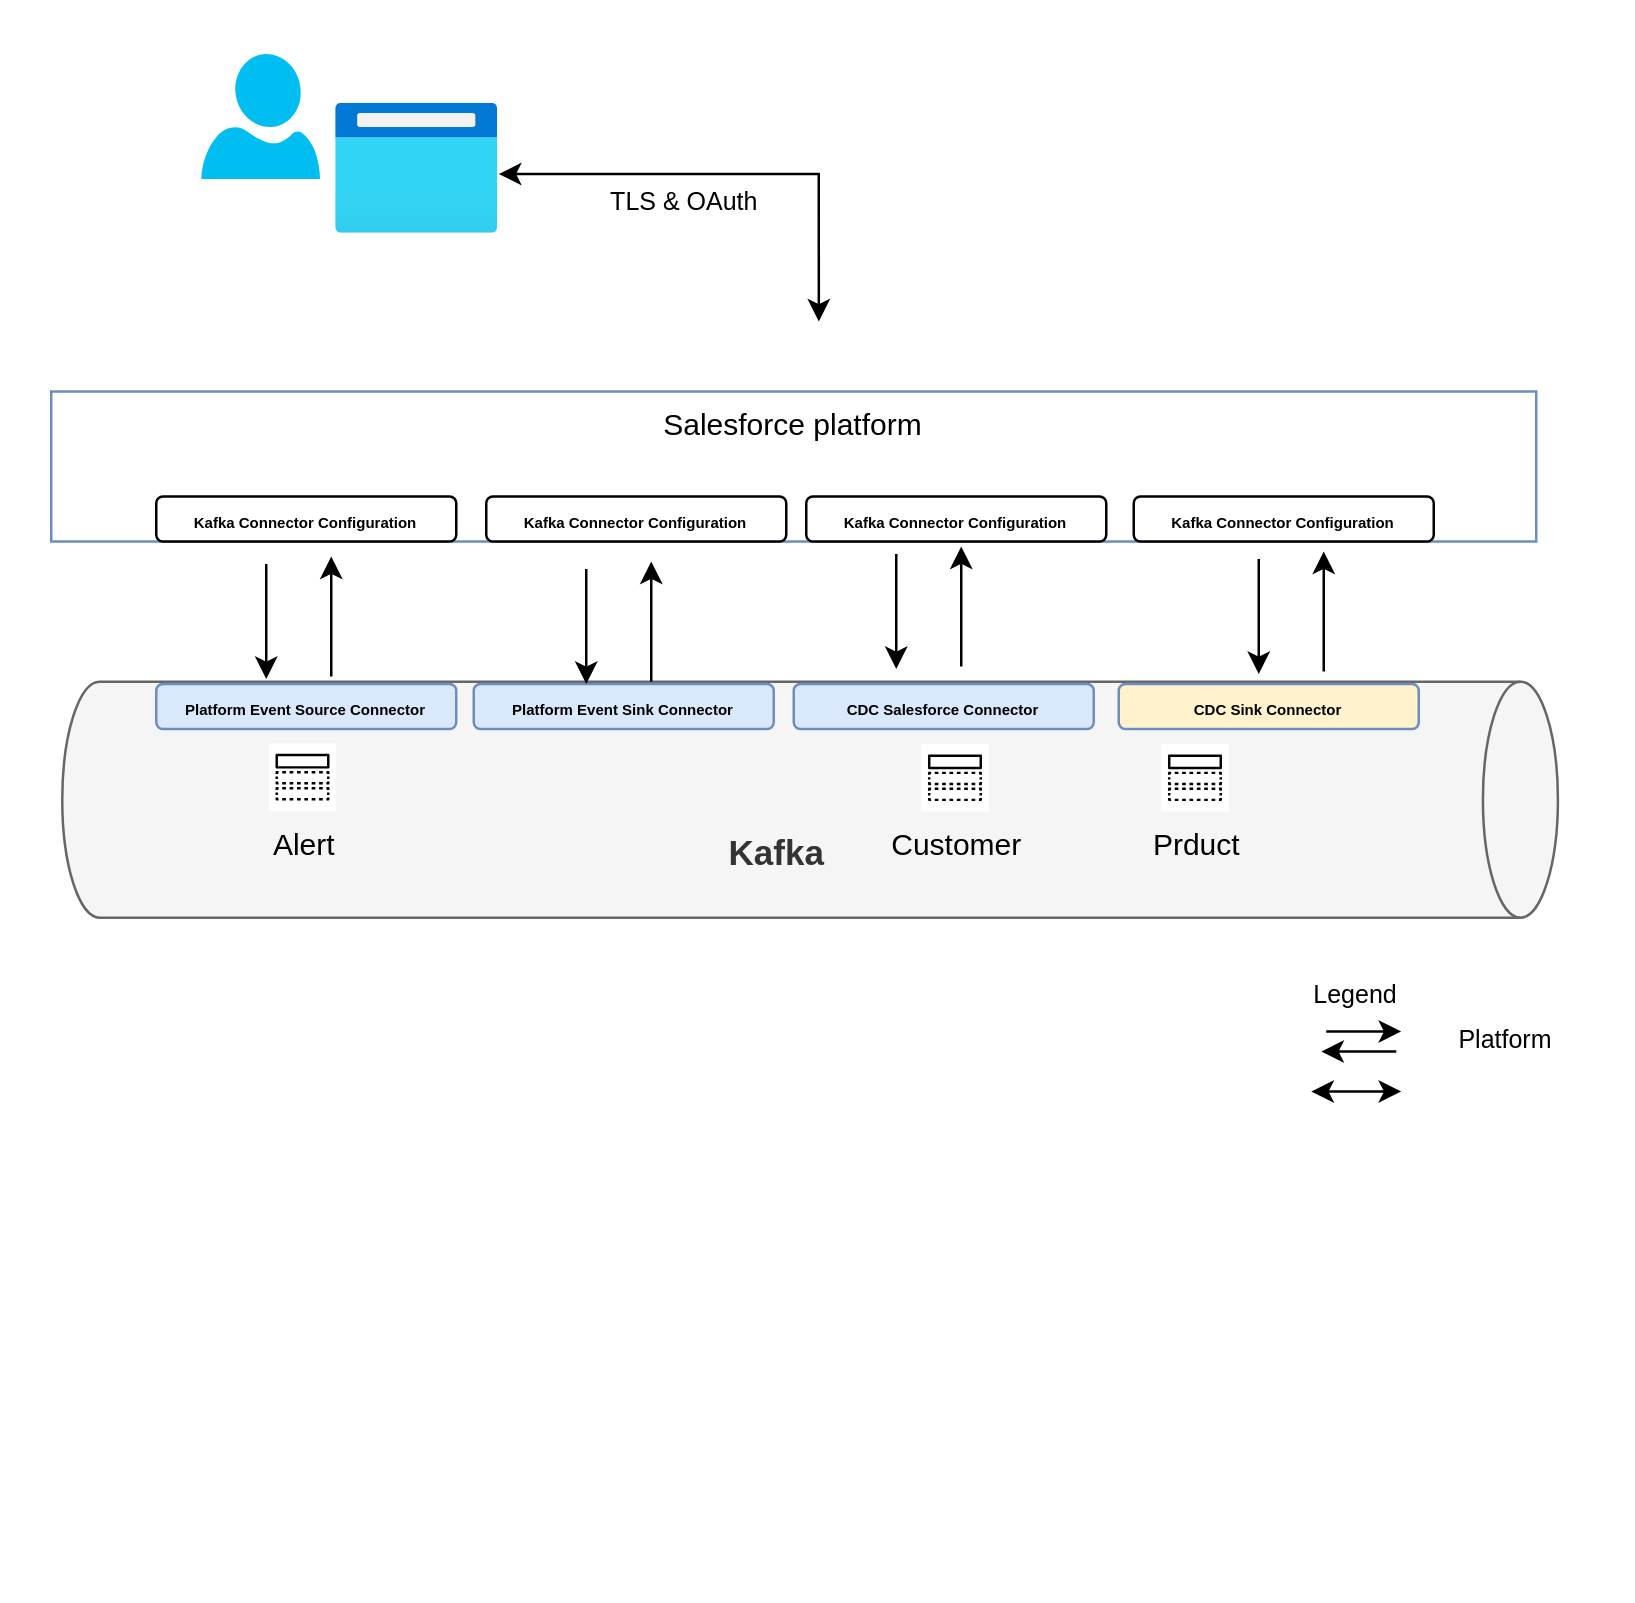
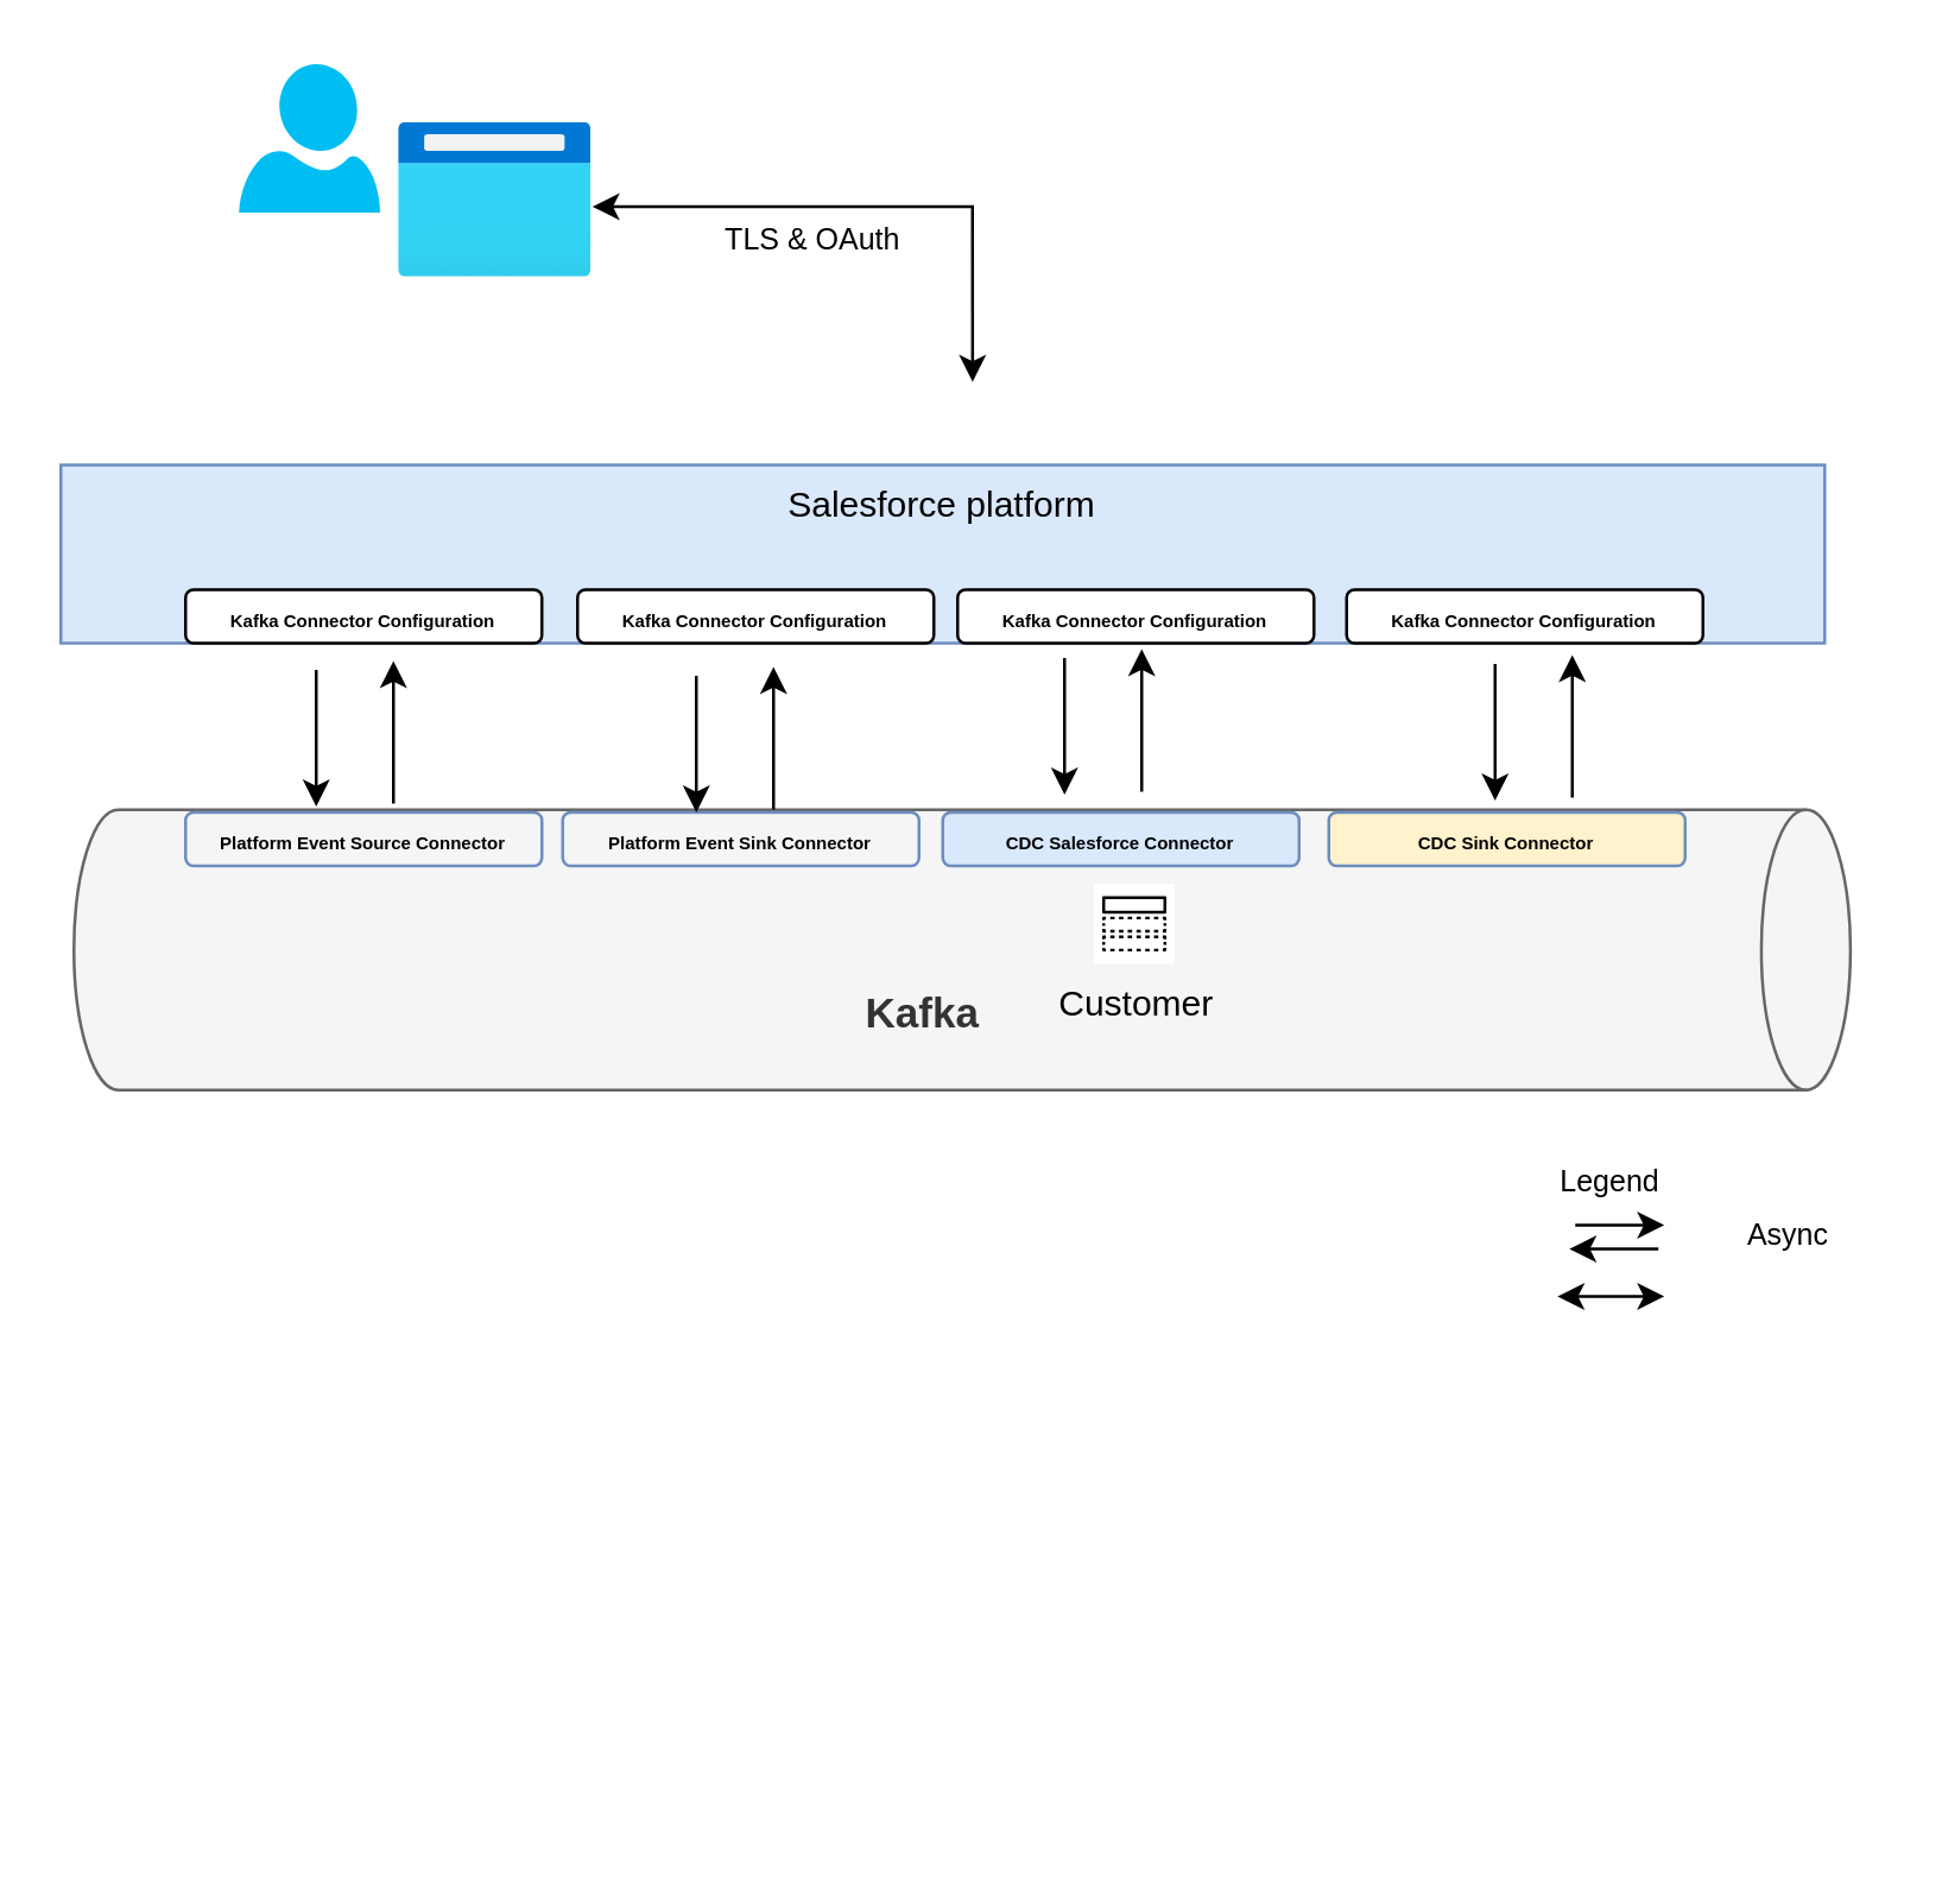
  <mxCell id="0" />
  <mxCell id="1" parent="0" />
  <mxCell id="2" value="" style="verticalLabelPosition=bottom;html=1;verticalAlign=top;align=center;strokeColor=none;fillColor=#00BEF2;shape=mxgraph.azure.user;" parent="1" vertex="1"><mxGeometry x="80" y="21" width="47.5" height="50" as="geometry" /></mxCell>
  <mxCell id="3" value="" style="aspect=fixed;html=1;points=[];align=center;image;fontSize=12;image=img/lib/azure2/general/Browser.svg;" parent="1" vertex="1"><mxGeometry x="134" y="41" width="65" height="52" as="geometry" /></mxCell>
  <mxCell id="4" value="" style="endArrow=classic;startArrow=classic;html=1;rounded=0;entryX=0.556;entryY=0.149;entryDx=0;entryDy=0;entryPerimeter=0;exitX=0.96;exitY=0.7;exitDx=0;exitDy=0;exitPerimeter=0;edgeStyle=orthogonalEdgeStyle;" parent="1" edge="1"><mxGeometry width="50" height="50" relative="1" as="geometry"><mxPoint x="199" y="69" as="sourcePoint" /><mxPoint x="327.032" y="127.986" as="targetPoint" /><Array as="points"><mxPoint x="327" y="69" /></Array></mxGeometry></mxCell>
  <mxCell id="5" value="TLS &amp;amp; OAuth" style="edgeLabel;html=1;align=center;verticalAlign=middle;resizable=0;points=[];fontSize=10;" parent="4" vertex="1" connectable="0"><mxGeometry x="-0.225" y="1" relative="1" as="geometry"><mxPoint x="1" y="11" as="offset" /></mxGeometry></mxCell>
  <mxCell id="6" value="&lt;div style=&quot;font-size: 14px;&quot;&gt;&lt;blockquote style=&quot;font-size: 14px;&quot;&gt;Kafka&lt;/blockquote&gt;&lt;/div&gt;" style="shape=cylinder3;whiteSpace=wrap;html=1;boundedLbl=1;backgroundOutline=1;size=15;rotation=90;fillColor=#f5f5f5;fontColor=#333333;strokeColor=#666666;align=center;verticalAlign=bottom;horizontal=0;fontStyle=1;fontSize=14;" parent="1" vertex="1"><mxGeometry x="276.33" y="20.14" width="94.43" height="598.27" as="geometry" /></mxCell>
  <mxCell id="7" value="Customer" style="sketch=0;outlineConnect=0;dashed=0;verticalLabelPosition=bottom;verticalAlign=top;align=center;html=1;fontSize=12;fontStyle=0;aspect=fixed;shape=mxgraph.aws4.resourceIcon;resIcon=mxgraph.aws4.topic;" parent="1" vertex="1"><mxGeometry x="368" y="297" width="27" height="27" as="geometry" /></mxCell>
- <mxCell id="8" value="Prduct" style="sketch=0;outlineConnect=0;dashed=0;verticalLabelPosition=bottom;verticalAlign=top;align=center;html=1;fontSize=12;fontStyle=0;aspect=fixed;shape=mxgraph.aws4.resourceIcon;resIcon=mxgraph.aws4.topic;" parent="1" vertex="1"><mxGeometry x="464" y="297" width="27" height="27" as="geometry" /></mxCell>
- <mxCell id="9" value="Alert" style="sketch=0;outlineConnect=0;dashed=0;verticalLabelPosition=bottom;verticalAlign=top;align=center;html=1;fontSize=12;fontStyle=0;aspect=fixed;shape=mxgraph.aws4.resourceIcon;resIcon=mxgraph.aws4.topic;" parent="1" vertex="1"><mxGeometry x="107" y="296.77" width="27" height="27" as="geometry" /></mxCell>
  <mxCell id="10" value="" style="endArrow=classic;html=1;rounded=0;fontSize=10;entryX=0.5;entryY=0;entryDx=0;entryDy=0;" parent="1" edge="1"><mxGeometry width="50" height="50" relative="1" as="geometry"><mxPoint x="358" y="221" as="sourcePoint" /><mxPoint x="358" y="267" as="targetPoint" /></mxGeometry></mxCell>
  <mxCell id="11" value="" style="endArrow=classic;html=1;rounded=0;fontSize=10;entryX=0.75;entryY=1;entryDx=0;entryDy=0;" parent="1" edge="1"><mxGeometry width="50" height="50" relative="1" as="geometry"><mxPoint x="384" y="266" as="sourcePoint" /><mxPoint x="384" y="218" as="targetPoint" /></mxGeometry></mxCell>
  <mxCell id="12" value="" style="endArrow=classic;html=1;rounded=0;fontSize=10;" parent="1" edge="1"><mxGeometry width="50" height="50" relative="1" as="geometry"><mxPoint x="530" y="412" as="sourcePoint" /><mxPoint x="560" y="412" as="targetPoint" /></mxGeometry></mxCell>
  <mxCell id="13" value="" style="endArrow=classic;html=1;rounded=0;fontSize=10;" parent="1" edge="1"><mxGeometry width="50" height="50" relative="1" as="geometry"><mxPoint x="558" y="420" as="sourcePoint" /><mxPoint x="528" y="420" as="targetPoint" /></mxGeometry></mxCell>
  <mxCell id="14" value="" style="endArrow=classic;startArrow=classic;html=1;rounded=0;fontSize=10;" parent="1" edge="1"><mxGeometry width="50" height="50" relative="1" as="geometry"><mxPoint x="524" y="436" as="sourcePoint" /><mxPoint x="560" y="436" as="targetPoint" /></mxGeometry></mxCell>
- <mxCell id="15" value="Platform" style="text;html=1;strokeColor=none;fillColor=none;align=center;verticalAlign=middle;whiteSpace=wrap;rounded=0;fontSize=10;" parent="1" vertex="1"><mxGeometry x="572" y="406" width="60" height="18" as="geometry" /></mxCell>
+ <mxCell id="15" value="Async" style="text;html=1;strokeColor=none;fillColor=none;align=center;verticalAlign=middle;whiteSpace=wrap;rounded=0;fontSize=10;" parent="1" vertex="1"><mxGeometry x="572" y="406" width="60" height="18" as="geometry" /></mxCell>
  <mxCell id="16" value="Legend" style="text;html=1;strokeColor=none;fillColor=none;align=center;verticalAlign=middle;whiteSpace=wrap;rounded=0;fontSize=10;" parent="1" vertex="1"><mxGeometry x="512" y="388" width="60" height="18" as="geometry" /></mxCell>
- <mxCell id="17" value="Salesforce platform" style="rounded=0;whiteSpace=wrap;html=1;fillColor=#ffffff;strokeColor=#6c8ebf;verticalAlign=top;" parent="1" vertex="1"><mxGeometry x="20" y="156" width="594" height="60" as="geometry" /></mxCell>
- <mxCell id="18" value="&lt;div style=&quot;font-size: 11px;&quot;&gt;&lt;font style=&quot;font-size: 6px;&quot;&gt;&lt;b&gt;Platform Event Source Connector&lt;/b&gt;&lt;br&gt;&lt;/font&gt;&lt;/div&gt;" style="rounded=1;whiteSpace=wrap;html=1;fillColor=#dae8fc;strokeColor=#6c8ebf;" parent="1" vertex="1"><mxGeometry x="62" y="273" width="120" height="18" as="geometry" /></mxCell>
- <mxCell id="19" value="&lt;div style=&quot;font-size: 11px;&quot;&gt;&lt;font style=&quot;font-size: 6px;&quot;&gt;&lt;b&gt;Platform Event Sink Connector&lt;/b&gt;&lt;br&gt;&lt;/font&gt;&lt;/div&gt;" style="rounded=1;whiteSpace=wrap;html=1;fillColor=#dae8fc;strokeColor=#6c8ebf;" parent="1" vertex="1"><mxGeometry x="189" y="273" width="120" height="18" as="geometry" /></mxCell>
+ <mxCell id="17" value="Salesforce platform" style="rounded=0;whiteSpace=wrap;html=1;fillColor=#dae8fc;strokeColor=#6c8ebf;verticalAlign=top;" parent="1" vertex="1"><mxGeometry x="20" y="156" width="594" height="60" as="geometry" /></mxCell>
+ <mxCell id="18" value="&lt;div style=&quot;font-size: 11px;&quot;&gt;&lt;font style=&quot;font-size: 6px;&quot;&gt;&lt;b&gt;Platform Event Source Connector&lt;/b&gt;&lt;br&gt;&lt;/font&gt;&lt;/div&gt;" style="rounded=1;whiteSpace=wrap;html=1;fillColor=#f5f5f5;strokeColor=#6c8ebf;" parent="1" vertex="1"><mxGeometry x="62" y="273" width="120" height="18" as="geometry" /></mxCell>
+ <mxCell id="19" value="&lt;div style=&quot;font-size: 11px;&quot;&gt;&lt;font style=&quot;font-size: 6px;&quot;&gt;&lt;b&gt;Platform Event Sink Connector&lt;/b&gt;&lt;br&gt;&lt;/font&gt;&lt;/div&gt;" style="rounded=1;whiteSpace=wrap;html=1;fillColor=#f5f5f5;strokeColor=#6c8ebf;" parent="1" vertex="1"><mxGeometry x="189" y="273" width="120" height="18" as="geometry" /></mxCell>
  <mxCell id="20" value="&lt;div style=&quot;font-size: 11px;&quot;&gt;&lt;font style=&quot;font-size: 6px;&quot;&gt;&lt;b&gt;CDC Salesforce Connector&lt;/b&gt;&lt;br&gt;&lt;/font&gt;&lt;/div&gt;" style="rounded=1;whiteSpace=wrap;html=1;fillColor=#dae8fc;strokeColor=#6c8ebf;" parent="1" vertex="1"><mxGeometry x="317" y="273" width="120" height="18" as="geometry" /></mxCell>
  <mxCell id="21" value="&lt;div style=&quot;font-size: 11px;&quot;&gt;&lt;font style=&quot;font-size: 6px;&quot;&gt;&lt;b&gt;CDC Sink Connector&lt;/b&gt;&lt;br&gt;&lt;/font&gt;&lt;/div&gt;" style="rounded=1;whiteSpace=wrap;html=1;fillColor=#fff2cc;strokeColor=#6c8ebf;" parent="1" vertex="1"><mxGeometry x="447" y="273" width="120" height="18" as="geometry" /></mxCell>
  <mxCell id="22" value="&lt;div style=&quot;font-size: 11px;&quot;&gt;&lt;font style=&quot;font-size: 6px;&quot;&gt;&lt;b&gt;Kafka Connector Configuration &lt;br&gt;&lt;/b&gt;&lt;/font&gt;&lt;/div&gt;" style="rounded=1;whiteSpace=wrap;html=1;" parent="1" vertex="1"><mxGeometry x="62" y="198" width="120" height="18" as="geometry" /></mxCell>
  <mxCell id="23" value="&lt;font style=&quot;font-size: 6px;&quot;&gt;&lt;b&gt;Kafka Connector Configuration&lt;/b&gt;&lt;/font&gt;" style="rounded=1;whiteSpace=wrap;html=1;" parent="1" vertex="1"><mxGeometry x="194" y="198" width="120" height="18" as="geometry" /></mxCell>
  <mxCell id="24" value="&lt;font style=&quot;font-size: 6px;&quot;&gt;&lt;b&gt;Kafka Connector Configuration&lt;/b&gt;&lt;/font&gt;" style="rounded=1;whiteSpace=wrap;html=1;" parent="1" vertex="1"><mxGeometry x="322" y="198" width="120" height="18" as="geometry" /></mxCell>
  <mxCell id="25" value="&lt;font style=&quot;font-size: 6px;&quot;&gt;&lt;b&gt;Kafka Connector Configuration&lt;/b&gt;&lt;/font&gt;" style="rounded=1;whiteSpace=wrap;html=1;" parent="1" vertex="1"><mxGeometry x="453" y="198" width="120" height="18" as="geometry" /></mxCell>
  <mxCell id="26" value="" style="endArrow=classic;html=1;rounded=0;fontSize=10;entryX=0.5;entryY=0;entryDx=0;entryDy=0;" parent="1" edge="1"><mxGeometry width="50" height="50" relative="1" as="geometry"><mxPoint x="503" y="223" as="sourcePoint" /><mxPoint x="503" y="269" as="targetPoint" /></mxGeometry></mxCell>
  <mxCell id="27" value="" style="endArrow=classic;html=1;rounded=0;fontSize=10;entryX=0.75;entryY=1;entryDx=0;entryDy=0;" parent="1" edge="1"><mxGeometry width="50" height="50" relative="1" as="geometry"><mxPoint x="529" y="268" as="sourcePoint" /><mxPoint x="529" y="220" as="targetPoint" /></mxGeometry></mxCell>
  <mxCell id="28" value="" style="endArrow=classic;html=1;rounded=0;fontSize=10;entryX=0.5;entryY=0;entryDx=0;entryDy=0;" parent="1" edge="1"><mxGeometry width="50" height="50" relative="1" as="geometry"><mxPoint x="234" y="227" as="sourcePoint" /><mxPoint x="234" y="273" as="targetPoint" /></mxGeometry></mxCell>
  <mxCell id="29" value="" style="endArrow=classic;html=1;rounded=0;fontSize=10;entryX=0.75;entryY=1;entryDx=0;entryDy=0;" parent="1" edge="1"><mxGeometry width="50" height="50" relative="1" as="geometry"><mxPoint x="260" y="272" as="sourcePoint" /><mxPoint x="260" y="224" as="targetPoint" /></mxGeometry></mxCell>
  <mxCell id="30" value="" style="endArrow=classic;html=1;rounded=0;fontSize=10;entryX=0.5;entryY=0;entryDx=0;entryDy=0;" parent="1" edge="1"><mxGeometry width="50" height="50" relative="1" as="geometry"><mxPoint x="106" y="225" as="sourcePoint" /><mxPoint x="106" y="271" as="targetPoint" /></mxGeometry></mxCell>
  <mxCell id="31" value="" style="endArrow=classic;html=1;rounded=0;fontSize=10;entryX=0.75;entryY=1;entryDx=0;entryDy=0;" parent="1" edge="1"><mxGeometry width="50" height="50" relative="1" as="geometry"><mxPoint x="132" y="270" as="sourcePoint" /><mxPoint x="132" y="222" as="targetPoint" /></mxGeometry></mxCell>
